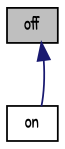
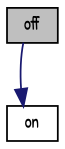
  digraph {
    rankdir=TB
    fontname="Patrick Hand"
    node [color=black fontname="Patrick Hand" fontsize=10 shape=record style=filled]
    n1 [fillcolor=grey75 fontcolor=black height=0.2 label=off width=0.4]
    n2 [fillcolor=white height=0.2 label=on width=0.4]
-   n2 -> n1 [color=midnightblue fontname="Patrick Hand" fontsize=10 labelfontname=Helvetica labelfontsize=10 style=solid]
+   n1 -> n2 [color=midnightblue fontname="Patrick Hand" fontsize=10 labelfontname=Helvetica labelfontsize=10 style=solid]
  }
